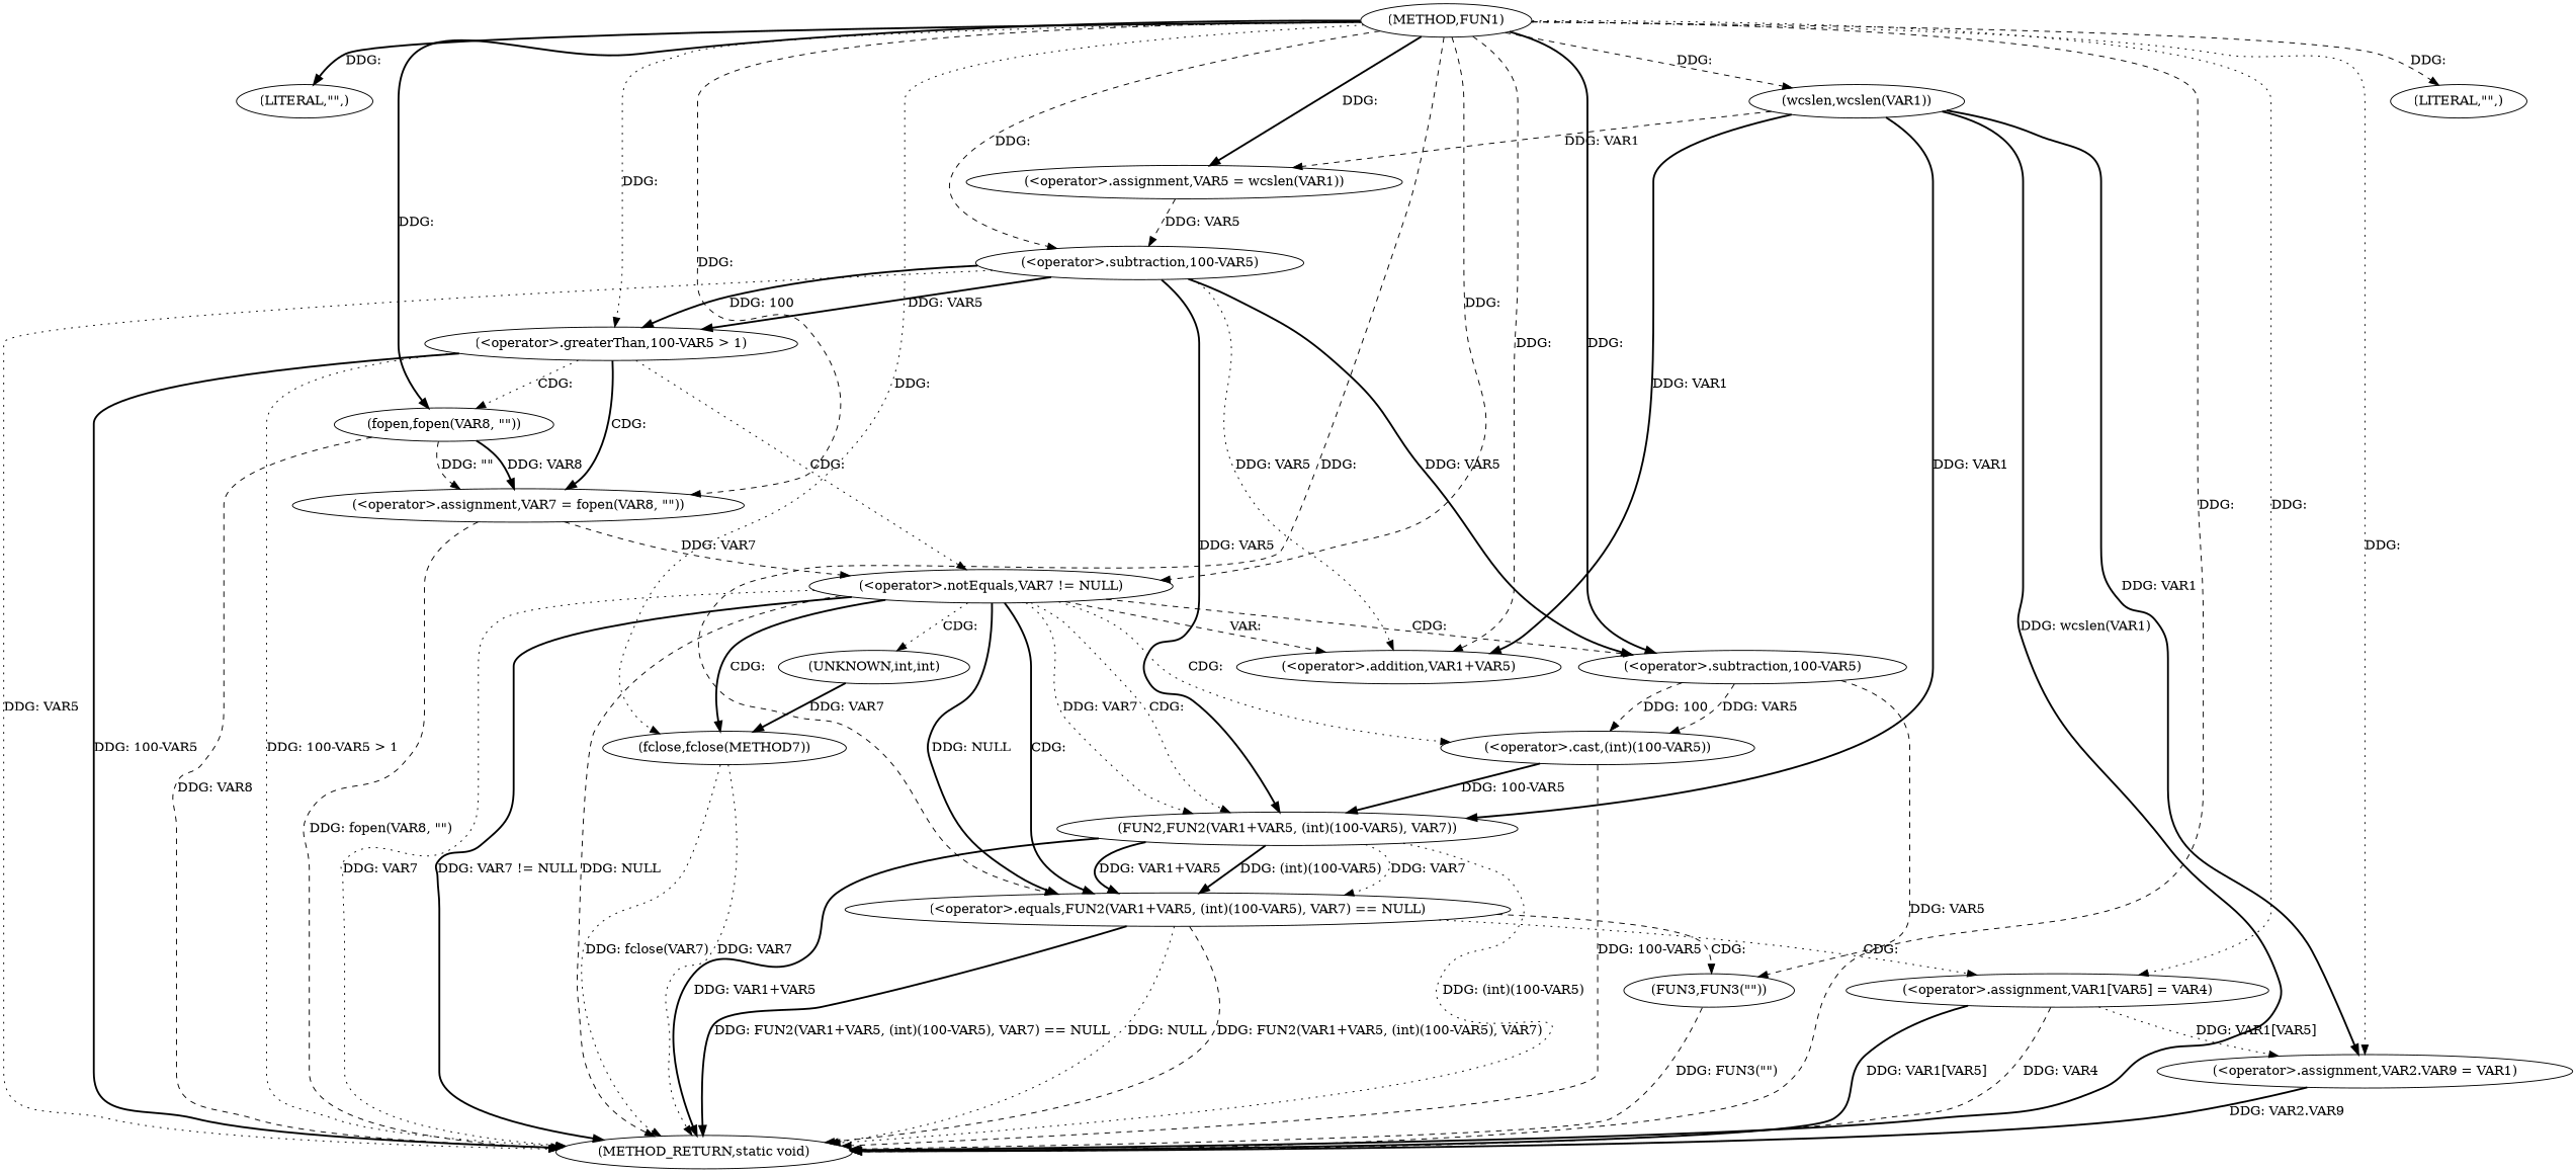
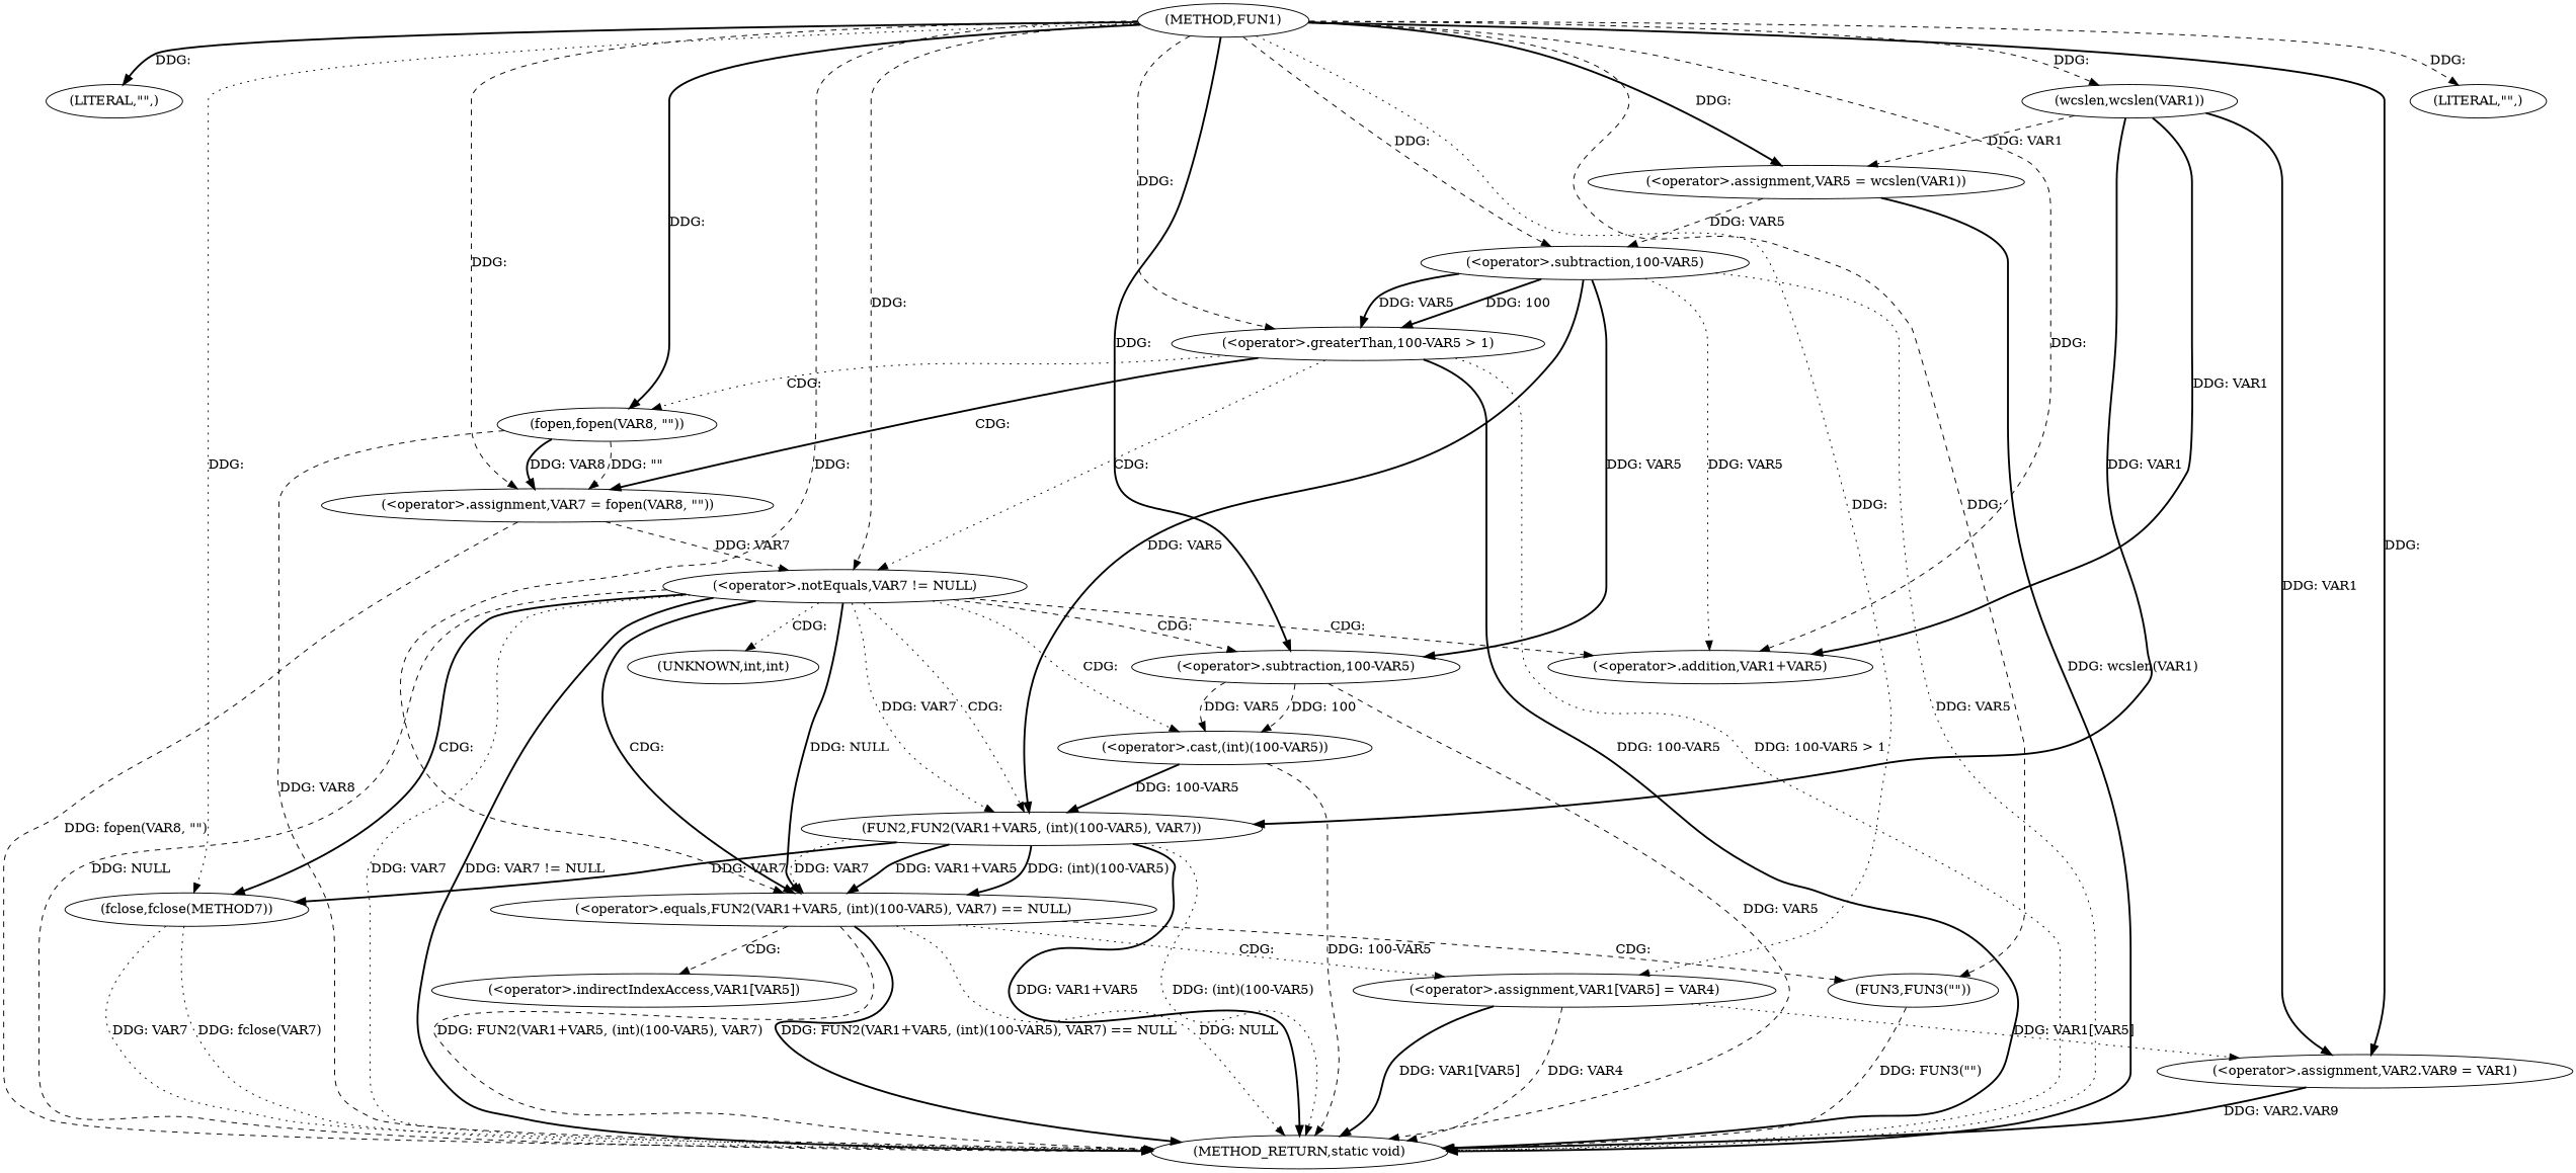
  digraph {
    edge [style=bold]
    n1 [label="(METHOD,FUN1)"]
    n2 [label="(LITERAL,\"\",)"]
    n3 [label="(<operator>.assignment,VAR5 = wcslen(VAR1))"]
    n4 [label="(wcslen,wcslen(VAR1))"]
    n5 [label="(<operator>.greaterThan,100-VAR5 > 1)"]
    n6 [label="(<operator>.subtraction,100-VAR5)"]
    n7 [label="(<operator>.assignment,VAR7 = fopen(VAR8, \"\"))"]
    n8 [label="(fopen,fopen(VAR8, \"\"))"]
    n9 [label="(<operator>.notEquals,VAR7 != NULL)"]
    n10 [label="(<operator>.equals,FUN2(VAR1+VAR5, (int)(100-VAR5), VAR7) == NULL)"]
    n11 [label="(<operator>.addition,VAR1+VAR5)"]
    n12 [label="(<operator>.subtraction,100-VAR5)"]
    n13 [label="(FUN3,FUN3(\"\"))"]
    n14 [label="(<operator>.assignment,VAR1[VAR5] = VAR4)"]
    n15 [label="(fclose,fclose(METHOD7))"]
    n16 [label="(<operator>.assignment,VAR2.VAR9 = VAR1)"]
    n17 [label="(LITERAL,\"\",)"]
    n18 [label="(METHOD_RETURN,static void)"]
    n19 [label="(FUN2,FUN2(VAR1+VAR5, (int)(100-VAR5), VAR7))"]
    n20 [label="(<operator>.cast,(int)(100-VAR5))"]
    n21 [label="(UNKNOWN,int,int)"]
+   n22 [label="(<operator>.indirectIndexAccess,VAR1[VAR5])"]
    n1 -> n2 [label="DDG: "]
    n1 -> n3 [label="DDG: "]
    n1 -> n4 [label="DDG: " style=dashed]
-   n1 -> n5 [label="DDG: " style=dotted]
+   n1 -> n5 [label="DDG: " style=dashed]
    n1 -> n6 [label="DDG: " style=dashed]
    n1 -> n7 [label="DDG: " style=dashed]
    n1 -> n8 [label="DDG: "]
    n1 -> n9 [label="DDG: " style=dashed]
    n1 -> n10 [label="DDG: " style=dashed]
    n1 -> n11 [label="DDG: " style=dashed]
    n1 -> n12 [label="DDG: "]
    n1 -> n13 [label="DDG: " style=dashed]
    n1 -> n14 [label="DDG: " style=dotted]
    n1 -> n15 [label="DDG: " style=dotted]
-   n1 -> n16 [label="DDG: " style=dotted]
+   n1 -> n16 [label="DDG: "]
    n1 -> n17 [label="DDG: " style=dashed]
    n3 -> n6 [label="DDG: VAR5" style=dashed]
-   n4 -> n18 [label="DDG: wcslen(VAR1)"]
+   n3 -> n18 [label="DDG: wcslen(VAR1)"]
    n4 -> n3 [label="DDG: VAR1" style=dashed]
    n4 -> n11 [label="DDG: VAR1"]
    n4 -> n16 [label="DDG: VAR1"]
    n4 -> n19 [label="DDG: VAR1"]
    n5 -> n7 [label="CDG: "]
    n5 -> n8 [label="CDG: " style=dotted]
    n5 -> n9 [label="CDG: " style=dotted]
    n5 -> n18 [label="DDG: 100-VAR5"]
    n5 -> n18 [label="DDG: 100-VAR5 > 1" style=dotted]
    n6 -> n5 [label="DDG: 100"]
    n6 -> n5 [label="DDG: VAR5"]
    n6 -> n11 [label="DDG: VAR5" style=dotted]
    n6 -> n12 [label="DDG: VAR5"]
    n6 -> n18 [label="DDG: VAR5" style=dotted]
    n6 -> n19 [label="DDG: VAR5"]
    n7 -> n9 [label="DDG: VAR7" style=dashed]
    n7 -> n18 [label="DDG: fopen(VAR8, \"\")" style=dashed]
    n8 -> n7 [label="DDG: VAR8"]
    n8 -> n7 [label="DDG: \"\"" style=dashed]
    n8 -> n18 [label="DDG: VAR8" style=dashed]
    n9 -> n10 [label="DDG: NULL"]
    n9 -> n10 [label="CDG: "]
-   n9 -> n11 [label="VAR: " style=dashed]
+   n9 -> n11 [label="CDG: " style=dashed]
    n9 -> n12 [label="CDG: " style=dashed]
    n9 -> n15 [label="CDG: "]
    n9 -> n18 [label="DDG: NULL" style=dashed]
    n9 -> n18 [label="DDG: VAR7" style=dotted]
    n9 -> n18 [label="DDG: VAR7 != NULL"]
    n9 -> n19 [label="DDG: VAR7" style=dotted]
    n9 -> n19 [label="CDG: " style=dotted]
    n9 -> n20 [label="CDG: " style=dotted]
    n9 -> n21 [label="CDG: " style=dotted]
    n10 -> n13 [label="CDG: " style=dashed]
    n10 -> n14 [label="CDG: " style=dotted]
    n10 -> n18 [label="DDG: NULL" style=dotted]
    n10 -> n18 [label="DDG: FUN2(VAR1+VAR5, (int)(100-VAR5), VAR7)" style=dashed]
    n10 -> n18 [label="DDG: FUN2(VAR1+VAR5, (int)(100-VAR5), VAR7) == NULL"]
+   n10 -> n22 [label="CDG: " style=dashed]
    n12 -> n18 [label="DDG: VAR5" style=dashed]
    n12 -> n20 [label="DDG: 100" style=dashed]
    n12 -> n20 [label="DDG: VAR5" style=dashed]
    n13 -> n18 [label="DDG: FUN3(\"\")" style=dashed]
    n14 -> n16 [label="DDG: VAR1[VAR5]" style=dotted]
    n14 -> n18 [label="DDG: VAR4" style=dashed]
    n14 -> n18 [label="DDG: VAR1[VAR5]"]
    n15 -> n18 [label="DDG: fclose(VAR7)" style=dotted]
    n15 -> n18 [label="DDG: VAR7" style=dotted]
    n16 -> n18 [label="DDG: VAR2.VAR9"]
    n19 -> n10 [label="DDG: VAR1+VAR5"]
    n19 -> n10 [label="DDG: (int)(100-VAR5)"]
    n19 -> n10 [label="DDG: VAR7" style=dotted]
-   n21 -> n15 [label="DDG: VAR7"]
+   n19 -> n15 [label="DDG: VAR7"]
    n19 -> n18 [label="DDG: VAR1+VAR5"]
    n19 -> n18 [label="DDG: (int)(100-VAR5)" style=dotted]
    n20 -> n18 [label="DDG: 100-VAR5" style=dashed]
    n20 -> n19 [label="DDG: 100-VAR5"]
  }
